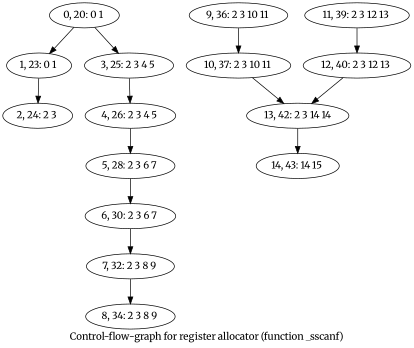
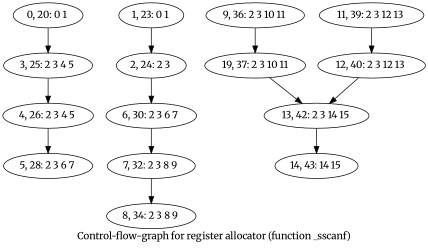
  digraph {
    fontname=Merriweather
    label="Control-flow-graph for register allocator (function _sscanf)"
    node [fontname=Merriweather]
    edge [fontname=Merriweather]
    n1 [label="0, 20: 0 1 "]
    n2 [label="1, 23: 0 1 "]
    n3 [label="3, 25: 2 3 4 5 "]
    n4 [label="2, 24: 2 3 "]
    n5 [label="4, 26: 2 3 4 5 "]
    n6 [label="5, 28: 2 3 6 7 "]
    n7 [label="6, 30: 2 3 6 7 "]
    n8 [label="7, 32: 2 3 8 9 "]
    n9 [label="8, 34: 2 3 8 9 "]
    n10 [label="9, 36: 2 3 10 11 "]
-   n11 [label="10, 37: 2 3 10 11 "]
-   n12 [label="13, 42: 2 3 14 14"]
+   n11 [label="19, 37: 2 3 10 11"]
+   n12 [label="13, 42: 2 3 14 15 "]
    n13 [label="11, 39: 2 3 12 13 "]
    n14 [label="12, 40: 2 3 12 13 "]
    n15 [label="14, 43: 14 15 "]
-   n1 -> n2
    n1 -> n3
    n2 -> n4
    n3 -> n5
    n5 -> n6
-   n6 -> n7
+   n4 -> n7
    n7 -> n8
    n8 -> n9
    n10 -> n11
    n11 -> n12
    n12 -> n15
    n13 -> n14
    n14 -> n12
  }
